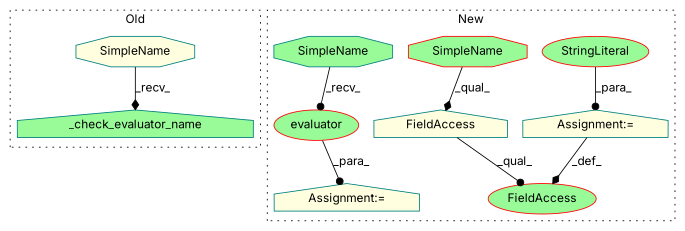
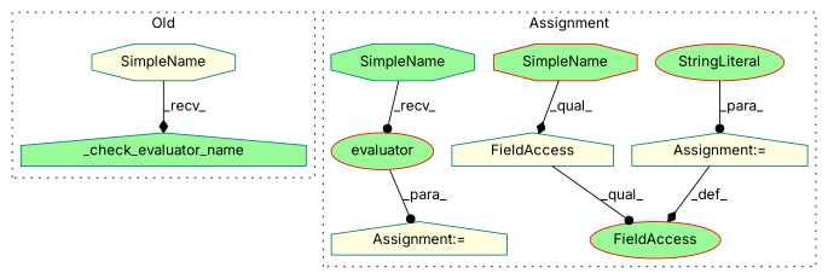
  digraph {
    fontname=Inter
    node [a=42 l=4 s=2883 shape=house style=filled fillcolor=palegreen color=teal fontname=Inter]
    edge [arrowhead=dot fontname=Inter]
    n1 [a=32 l=23 label=_check_evaluator_name s=5126]
    n2 [label=SimpleName s=5121 shape=octagon fillcolor=lightyellow]
    n3 [a=32 l=11 label=evaluator s=2925 shape=ellipse color=red]
    n4 [a=22 l=14 label=FieldAccess fillcolor=lightyellow]
    n5 [a=22 l=19 label=FieldAccess shape=ellipse color=red]
    n6 [a=7 l=1 label="Assignment:=" s=2919 fillcolor=lightyellow]
    n7 [a=7 l=1 label="Assignment:=" s=2902 fillcolor=lightyellow]
    n8 [a=45 l=6 label=StringLiteral s=2903 shape=ellipse color=red]
    n9 [label=SimpleName shape=octagon color=red]
    n10 [label=SimpleName s=2920 shape=octagon]
    subgraph cluster_1 {
      label=Old
      style=dotted
      n1
      n2
    }
    subgraph cluster_2 {
-     label=New
+     label=Assignment
      style=dotted
      n3
      n4
      n5
      n6
      n7
      n8
      n9
      n10
    }
    n2 -> n1 [label=_recv_ arrowhead=diamond]
    n3 -> n6 [label=_para_]
    n4 -> n5 [label=_qual_]
    n7 -> n5 [label=_def_ arrowhead=diamond]
    n8 -> n7 [label=_para_]
    n9 -> n4 [label=_qual_ arrowhead=diamond]
    n10 -> n3 [label=_recv_]
  }
